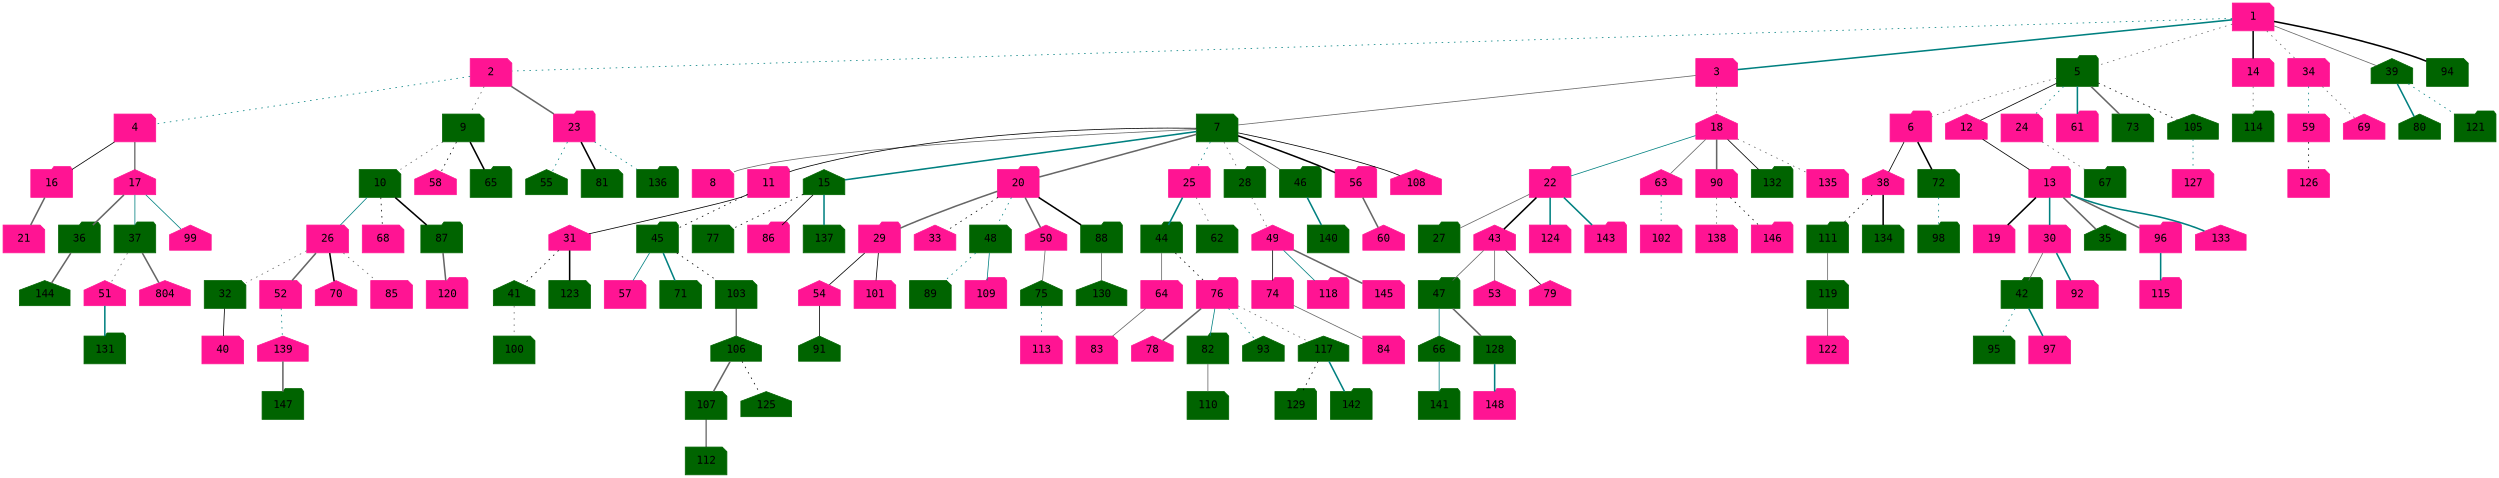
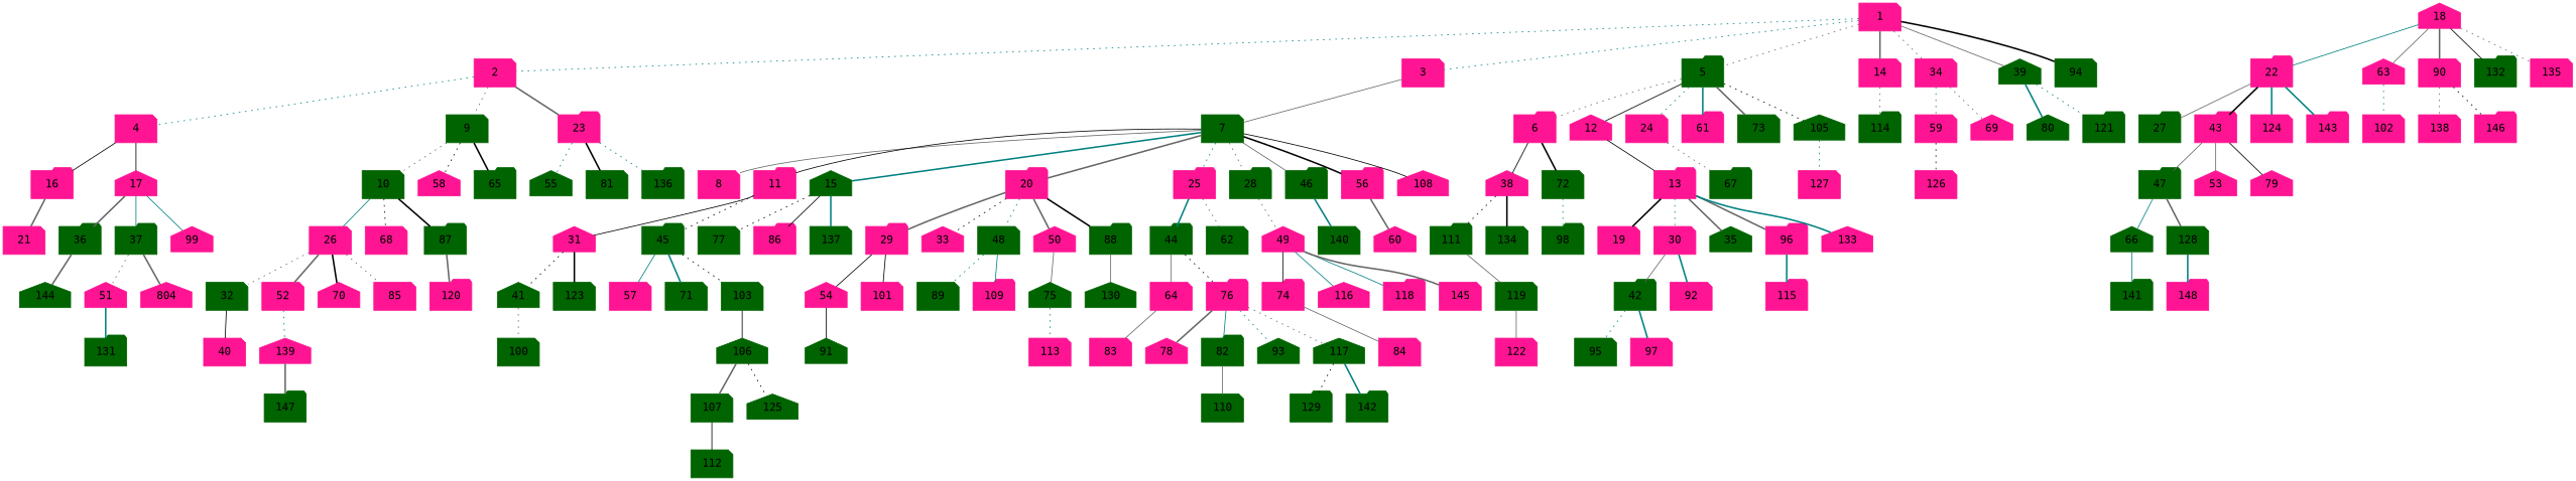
  graph {
    fontname="DejaVu Sans Mono"
    node [color=deeppink fontname="DejaVu Sans Mono" shape=note style=filled]
    edge [color=gray40 fontname="DejaVu Sans Mono" style=dotted]
    1
    2
    3
    5 [color=darkgreen shape=folder]
    14
    34
    39 [color=darkgreen shape=house]
    94 [color=darkgreen]
    4
    9 [color=darkgreen]
    23 [shape=folder]
    7 [color=darkgreen]
    18 [shape=house]
    6 [shape=folder]
    12 [shape=house]
    24
    61 [shape=folder]
    73 [color=darkgreen]
    105 [color=darkgreen shape=house]
    114 [color=darkgreen shape=folder]
    59
    69 [shape=house]
    80 [color=darkgreen shape=house]
    121 [color=darkgreen shape=folder]
    16 [shape=folder]
    17 [shape=house]
    10 [color=darkgreen]
    58 [shape=house]
    65 [color=darkgreen shape=folder]
    55 [color=darkgreen shape=house]
    81 [color=darkgreen]
    136 [color=darkgreen shape=folder]
    8
    11 [shape=folder]
    15 [color=darkgreen shape=house]
    20 [shape=folder]
    25 [shape=folder]
    28 [color=darkgreen shape=folder]
    46 [color=darkgreen shape=folder]
    56 [shape=folder]
    108 [shape=house]
    22 [shape=folder]
    63 [shape=house]
    90
    132 [color=darkgreen shape=folder]
    135
    21
    36 [color=darkgreen shape=folder]
    37 [color=darkgreen shape=folder]
    99 [shape=house]
    38 [shape=house]
    72 [color=darkgreen]
    13 [shape=folder]
    67 [color=darkgreen shape=folder]
    127
    111 [color=darkgreen shape=folder]
    134 [color=darkgreen]
    98 [color=darkgreen shape=folder]
    31 [shape=house]
    45 [color=darkgreen shape=folder]
    77 [color=darkgreen]
    86 [shape=folder]
    137 [color=darkgreen]
    29 [shape=folder]
    33 [shape=house]
    48 [color=darkgreen]
    50 [shape=house]
    88 [color=darkgreen shape=folder]
    44 [color=darkgreen shape=folder]
    62 [color=darkgreen]
    49 [shape=house]
    140 [color=darkgreen]
    60 [shape=house]
    26
    68
    87 [color=darkgreen shape=folder]
    32 [color=darkgreen]
    52
    70 [shape=house]
    85
    120 [shape=folder]
    41 [color=darkgreen shape=house]
    123 [color=darkgreen]
    57
    71 [color=darkgreen]
    103 [color=darkgreen]
    19
    30
    35 [color=darkgreen shape=house]
    96 [shape=folder]
    133 [shape=house]
    42 [color=darkgreen shape=folder]
    92
    115 [shape=folder]
    144 [color=darkgreen shape=house]
    51 [shape=house]
    n97 [label=804 shape=house]
    27 [color=darkgreen shape=folder]
-   43 [shape=house]
+   43 [shape=folder]
    124
    143 [shape=folder]
    102
    138
    146 [shape=folder]
    54 [shape=house]
    101
    89 [color=darkgreen]
    109 [shape=folder]
    75 [color=darkgreen shape=house]
    130 [color=darkgreen shape=house]
    47 [color=darkgreen shape=folder]
    53 [shape=house]
    79 [shape=house]
    64
    76 [shape=folder]
    40
    139 [shape=house]
    74 [shape=folder]
+   116 [shape=house]
    118 [shape=folder]
    145
    91 [color=darkgreen shape=house]
    95 [color=darkgreen]
    97
    100 [color=darkgreen]
    126
    131 [color=darkgreen shape=folder]
    119 [color=darkgreen]
    66 [color=darkgreen shape=house]
    128 [color=darkgreen]
    83
    78 [shape=house]
    82 [color=darkgreen shape=folder]
    93 [color=darkgreen shape=house]
    117 [color=darkgreen shape=house]
    106 [color=darkgreen shape=house]
    141 [color=darkgreen shape=folder]
    148 [shape=folder]
    84
    113
    147 [color=darkgreen shape=folder]
    110 [color=darkgreen]
    129 [color=darkgreen shape=folder]
    142 [color=darkgreen shape=folder]
    107 [color=darkgreen]
    125 [color=darkgreen shape=house]
    112 [color=darkgreen]
    122
    1 -- 2 [color=teal]
-   1 -- 3 [color=teal style=bold]
+   1 -- 3 [color=teal]
    1 -- 5
-   1 -- 14 [color=black style=bold]
+   1 -- 14 [style=bold]
    1 -- 34
    1 -- 39 [style=solid]
    1 -- 94 [color=black style=bold]
    2 -- 4 [color=teal]
    2 -- 9
    2 -- 23 [style=bold]
    3 -- 7 [style=solid]
-   3 -- 18
    5 -- 6
    5 -- 12 [color=black style=solid]
    5 -- 24 [color=teal]
    5 -- 61 [color=teal style=bold]
    5 -- 73 [style=bold]
    5 -- 105 [color=black]
    14 -- 114
    34 -- 59 [color=teal]
    34 -- 69
    39 -- 80 [color=teal style=bold]
    39 -- 121 [color=teal]
    4 -- 16 [color=black style=solid]
    4 -- 17 [color=black style=solid]
    9 -- 10
    9 -- 58 [color=black]
    9 -- 65 [color=black style=bold]
    23 -- 55 [color=teal]
    23 -- 81 [color=black style=bold]
    23 -- 136 [color=teal]
    7 -- 8 [style=solid]
    7 -- 11 [color=black style=solid]
    7 -- 15 [color=teal style=bold]
    7 -- 20 [style=bold]
    7 -- 25 [color=teal]
    7 -- 28
    7 -- 46 [style=solid]
    7 -- 56 [color=black style=bold]
    7 -- 108 [color=black style=solid]
    18 -- 22 [color=teal style=solid]
    18 -- 63 [style=solid]
    18 -- 90 [style=bold]
    18 -- 132 [color=black style=solid]
    18 -- 135
    6 -- 38 [color=black style=solid]
    6 -- 72 [color=black style=bold]
    12 -- 13 [color=black style=solid]
    24 -- 67
    105 -- 127 [color=teal]
    59 -- 126 [color=black]
    16 -- 21 [style=bold]
    17 -- 36 [style=bold]
    17 -- 37 [color=teal style=solid]
    17 -- 99 [color=teal style=solid]
    10 -- 26 [color=teal style=solid]
    10 -- 68 [color=black]
    10 -- 87 [color=black style=bold]
    11 -- 31 [color=black style=solid]
    11 -- 45 [color=black]
    15 -- 77 [color=black]
    15 -- 86 [color=black style=solid]
    15 -- 137 [color=teal style=bold]
    20 -- 29 [style=bold]
    20 -- 33 [color=black]
    20 -- 48 [color=teal]
    20 -- 50 [style=bold]
    20 -- 88 [color=black style=bold]
    25 -- 44 [color=teal style=bold]
    25 -- 62
    28 -- 49
    46 -- 140 [color=teal style=bold]
    56 -- 60 [style=bold]
    22 -- 27 [style=solid]
    22 -- 43 [color=black style=bold]
    22 -- 124 [color=teal style=bold]
    22 -- 143 [color=teal style=bold]
    63 -- 102 [color=teal]
    90 -- 138
    90 -- 146 [color=black]
    36 -- 144 [style=bold]
    37 -- 51
    37 -- n97 [style=bold]
    38 -- 111 [color=black]
    38 -- 134 [color=black style=bold]
    72 -- 98 [color=teal]
    13 -- 19 [color=black style=bold]
-   13 -- 30 [color=teal style=bold]
+   13 -- 30 [color=teal]
    13 -- 35 [style=bold]
    13 -- 96 [style=bold]
    13 -- 133 [color=teal style=bold]
    111 -- 119 [style=solid]
    31 -- 41 [color=black]
    31 -- 123 [color=black style=bold]
    45 -- 57 [color=teal style=solid]
    45 -- 71 [color=teal style=bold]
    45 -- 103 [color=black]
    29 -- 54 [color=black style=solid]
    29 -- 101 [color=black style=solid]
    48 -- 89 [color=teal]
    48 -- 109 [color=teal style=solid]
    50 -- 75 [style=solid]
    88 -- 130 [style=solid]
    44 -- 64 [style=solid]
    44 -- 76 [color=black]
    49 -- 74 [color=black style=solid]
+   49 -- 116 [color=teal style=solid]
    49 -- 118 [color=teal style=solid]
    49 -- 145 [style=bold]
    26 -- 32
    26 -- 52 [style=bold]
    26 -- 70 [color=black style=bold]
    26 -- 85
    87 -- 120 [style=bold]
    32 -- 40 [color=black style=solid]
    52 -- 139 [color=teal]
    41 -- 100
    103 -- 106 [color=black style=solid]
    30 -- 42 [style=solid]
    30 -- 92 [color=teal style=bold]
    96 -- 115 [color=teal style=bold]
    42 -- 95 [color=teal]
    42 -- 97 [color=teal style=bold]
    51 -- 131 [color=teal style=bold]
    43 -- 47 [style=solid]
    43 -- 53 [style=solid]
    43 -- 79 [color=black style=solid]
    54 -- 91 [color=black style=solid]
    75 -- 113 [color=teal]
    47 -- 66 [color=teal style=solid]
    47 -- 128 [style=bold]
    64 -- 83 [style=solid]
    76 -- 78 [style=bold]
    76 -- 82 [color=teal style=solid]
    76 -- 93 [color=teal]
    76 -- 117
    139 -- 147 [style=bold]
    74 -- 84 [style=solid]
    119 -- 122 [style=solid]
    66 -- 141 [color=teal style=solid]
    128 -- 148 [color=teal style=bold]
    82 -- 110 [style=solid]
    117 -- 129 [color=black]
    117 -- 142 [color=teal style=bold]
    106 -- 107 [style=bold]
    106 -- 125 [color=black]
    107 -- 112 [color=black style=solid]
  }
